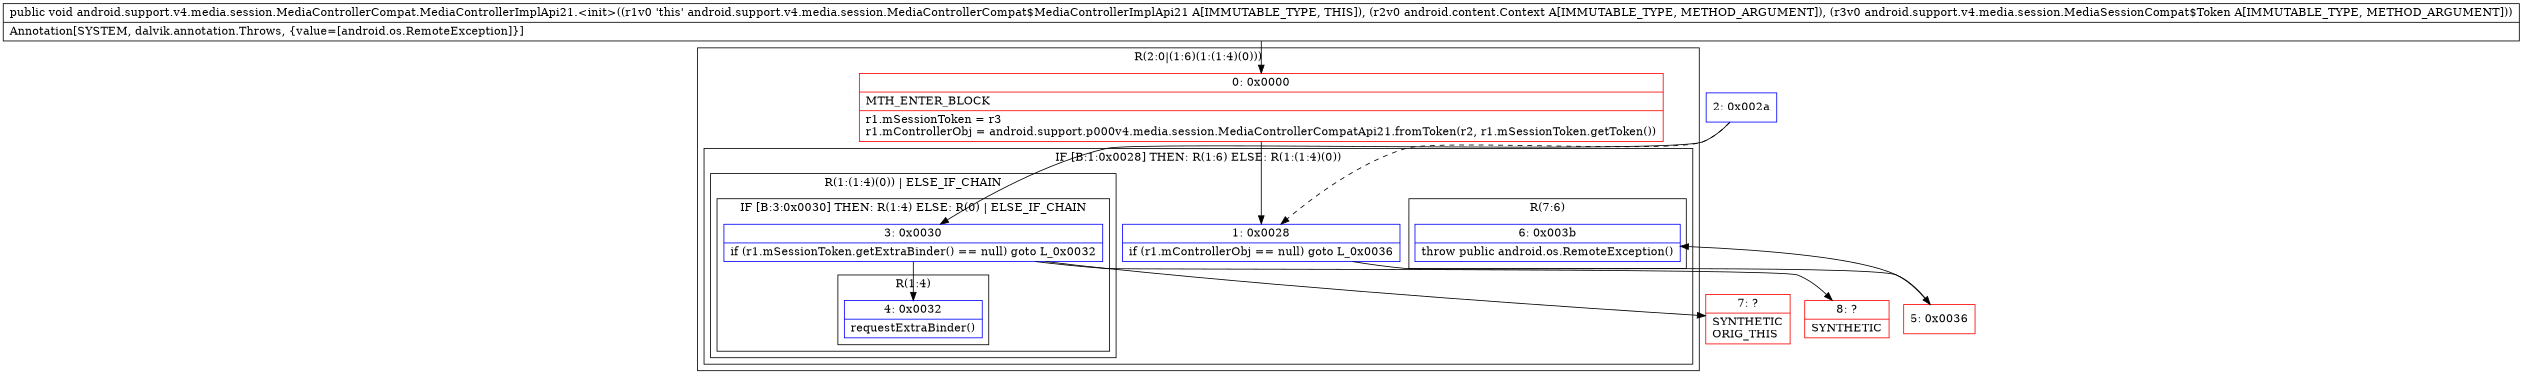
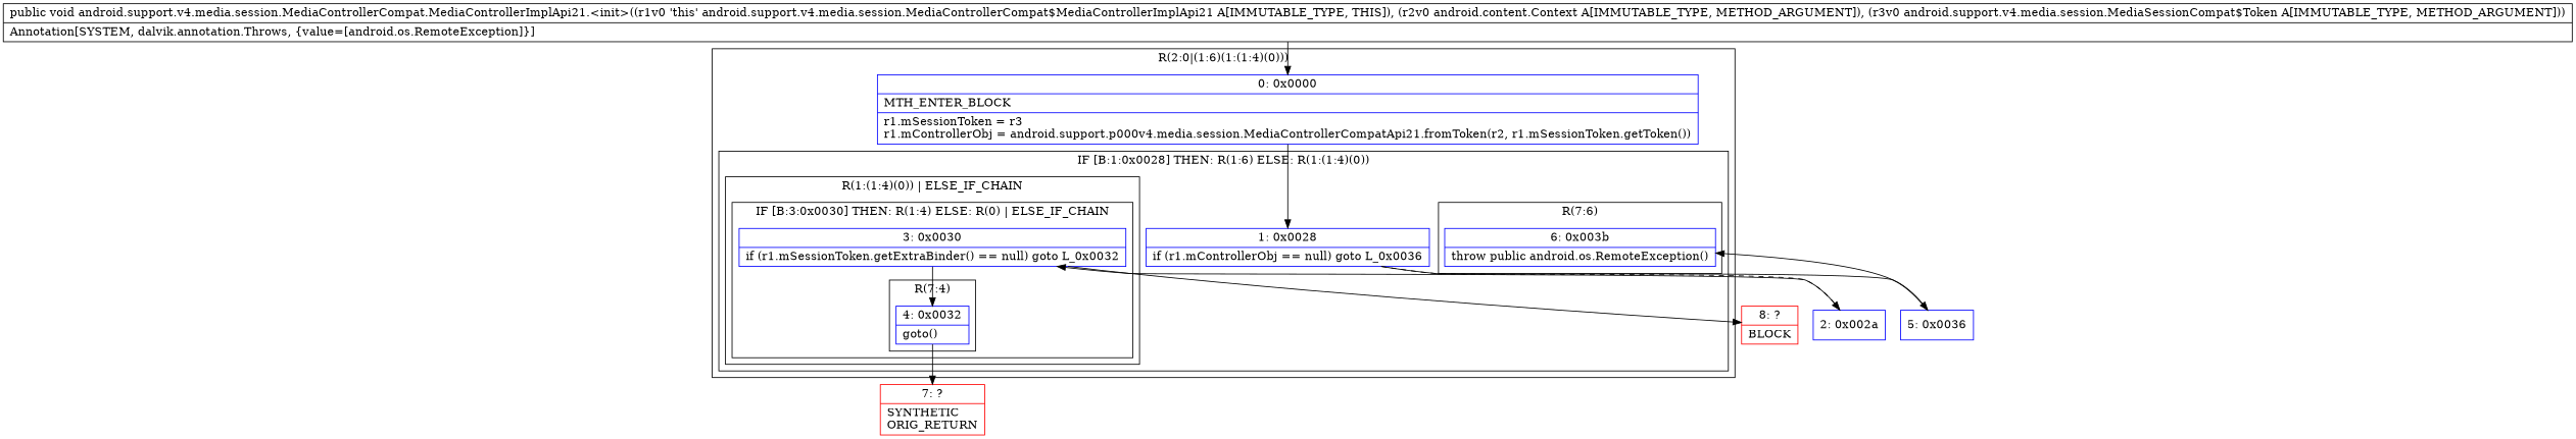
  digraph {
    node [color=blue shape=record]
    n1 [label="{6\:\ 0x003b|throw public android.os.RemoteException()\l}"]
-   n2 [label="{4\:\ 0x0032|requestExtraBinder()\l}"]
+   n2 [label="{4\:\ 0x0032|goto()\l}"]
    n3 [label="{3\:\ 0x0030|if (r1.mSessionToken.getExtraBinder() == null) goto L_0x0032\l}"]
    n4 [label="{1\:\ 0x0028|if (r1.mControllerObj == null) goto L_0x0036\l}"]
-   n5 [color=red label="{0\:\ 0x0000|MTH_ENTER_BLOCK\l|r1.mSessionToken = r3\lr1.mControllerObj = android.support.p000v4.media.session.MediaControllerCompatApi21.fromToken(r2, r1.mSessionToken.getToken())\l}"]
-   n6 [color=red label="{7\:\ ?|SYNTHETIC\lORIG_THIS\l}"]
-   n7 [color=red label="{8\:\ ?|SYNTHETIC\l}"]
+   n5 [label="{0\:\ 0x0000|MTH_ENTER_BLOCK\l|r1.mSessionToken = r3\lr1.mControllerObj = android.support.p000v4.media.session.MediaControllerCompatApi21.fromToken(r2, r1.mSessionToken.getToken())\l}"]
+   n6 [color=red label="{7\:\ ?|SYNTHETIC\lORIG_RETURN\l}"]
+   n7 [color=red label="{8\:\ ?|BLOCK\l}"]
    n8 [label="{2\:\ 0x002a}"]
-   n9 [color=red label="{5\:\ 0x0036}"]
+   n9 [label="{5\:\ 0x0036}"]
    n10 [label="{public void android.support.v4.media.session.MediaControllerCompat.MediaControllerImplApi21.\<init\>((r1v0 'this' android.support.v4.media.session.MediaControllerCompat$MediaControllerImplApi21 A[IMMUTABLE_TYPE, THIS]), (r2v0 android.content.Context A[IMMUTABLE_TYPE, METHOD_ARGUMENT]), (r3v0 android.support.v4.media.session.MediaSessionCompat$Token A[IMMUTABLE_TYPE, METHOD_ARGUMENT]))  | Annotation[SYSTEM, dalvik.annotation.Throws, \{value=[android.os.RemoteException]\}]\l}" color=""]
    subgraph cluster_1 {
      label="R(2:0|(1:6)(1:(1:4)(0)))"
      n5
      subgraph cluster_2 {
        label="IF [B:1:0x0028] THEN: R(1:6) ELSE: R(1:(1:4)(0))"
        n4
        subgraph cluster_3 {
          label="R(7:6)"
          n1
        }
        subgraph cluster_4 {
          label="R(1:(1:4)(0)) | ELSE_IF_CHAIN\l"
          subgraph cluster_5 {
            label="IF [B:3:0x0030] THEN: R(1:4) ELSE: R(0) | ELSE_IF_CHAIN\l"
            n3
            subgraph cluster_6 {
-             label="R(1:4)"
+             label="R(7:4)"
              n2
            }
            subgraph cluster_7 {
              label="R(0)"
            }
          }
        }
      }
    }
-   n3 -> n6
+   n2 -> n6
    n3 -> n2
    n3 -> n7 [style=solid]
-   n8 -> n4 [style=dashed]
+   n4 -> n8 [style=dashed]
    n4 -> n9
    n5 -> n4
    n8 -> n3
    n9 -> n1
    n10 -> n5
  }
